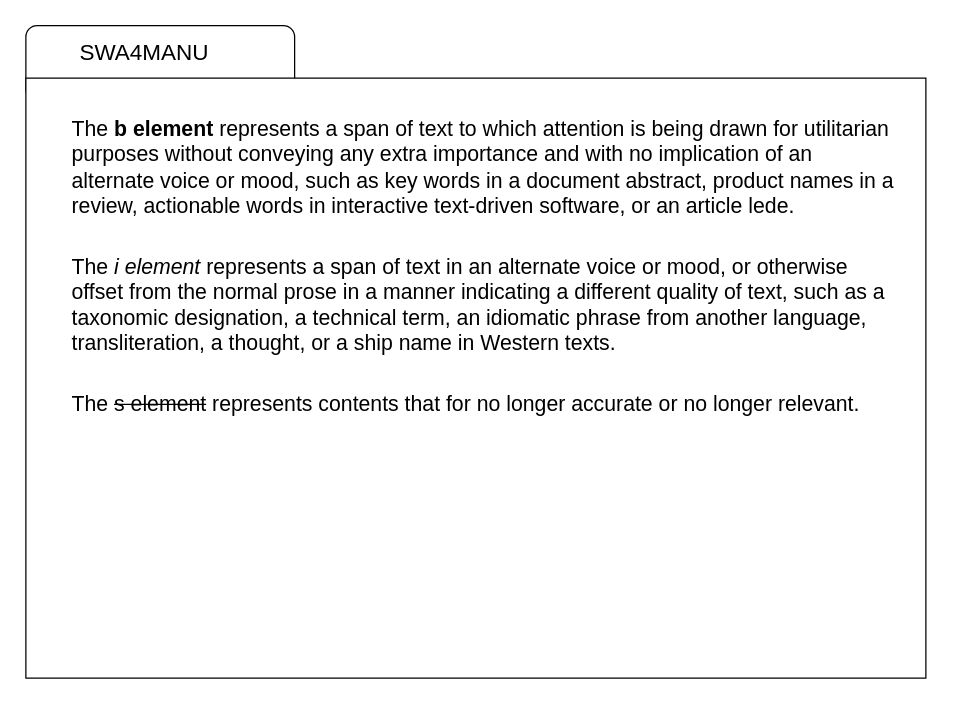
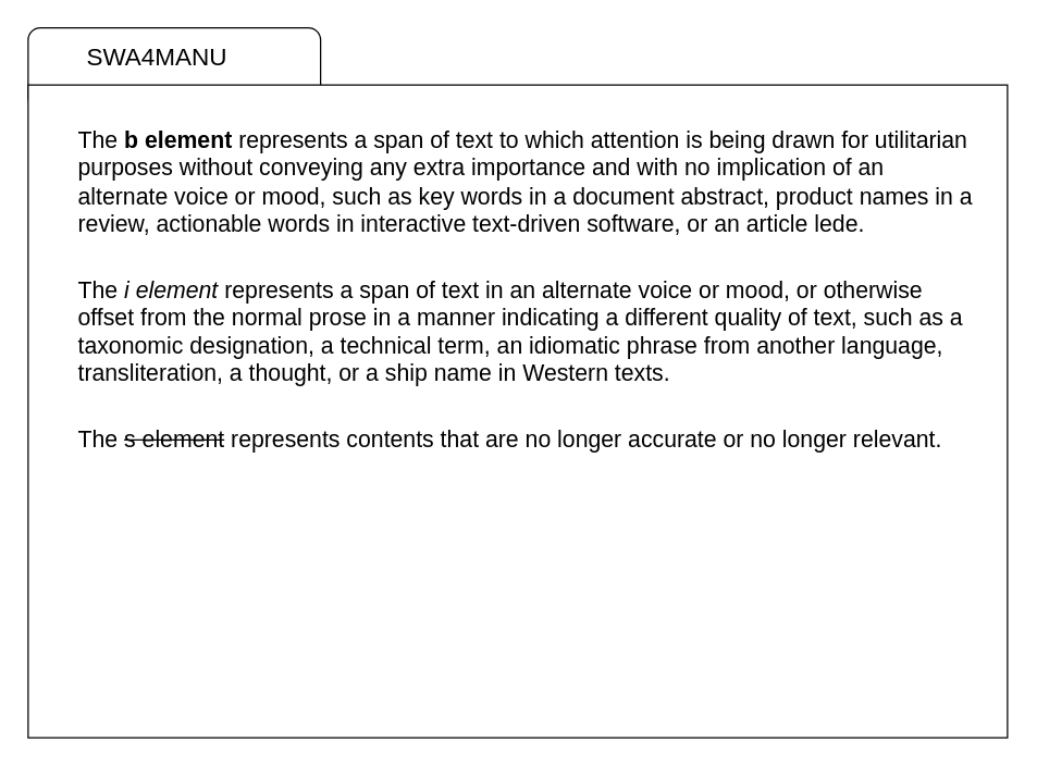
  <mxCell id="0" />
  <mxCell id="1" parent="0" />
  <mxCell id="2" value="" style="group" parent="1" vertex="1" connectable="0"><mxGeometry x="20" y="20" width="720" height="522" as="geometry" /></mxCell>
  <mxCell id="3" value="" style="rounded=1;whiteSpace=wrap;html=1;" parent="2" vertex="1"><mxGeometry width="215" height="60" as="geometry" /></mxCell>
  <mxCell id="4" value="" style="whiteSpace=wrap;html=1;" parent="2" vertex="1"><mxGeometry y="42" width="720" height="480" as="geometry" /></mxCell>
  <mxCell id="5" value="&lt;div style=&quot;font-size: 17px&quot;&gt;The &lt;b&gt;b element&lt;/b&gt; represents a span of text to which attention is being drawn&amp;nbsp;&lt;span style=&quot;font-size: 17px&quot;&gt;for utilitarian purposes without conveying any extra importance and with no&amp;nbsp;&lt;/span&gt;&lt;span style=&quot;font-size: 17px&quot;&gt;implication of an alternate voice or mood, such as key words in a document&amp;nbsp;&lt;/span&gt;&lt;span style=&quot;font-size: 17px&quot;&gt;abstract, product names in a review, actionable words in interactive text-driven&amp;nbsp;&lt;/span&gt;&lt;span style=&quot;font-size: 17px&quot;&gt;software, or an article lede.&lt;/span&gt;&lt;/div&gt;" style="text;html=1;strokeColor=none;fillColor=none;align=left;verticalAlign=top;whiteSpace=wrap;rounded=0;fontSize=17;" parent="2" vertex="1"><mxGeometry x="35" y="67" width="665" height="80" as="geometry" /></mxCell>
  <mxCell id="6" value="SWA4MANU" style="text;html=1;strokeColor=none;fillColor=none;align=center;verticalAlign=middle;whiteSpace=wrap;rounded=0;fontSize=18;" parent="2" vertex="1"><mxGeometry x="75" y="12" width="40" height="20" as="geometry" /></mxCell>
  <mxCell id="7" value="&lt;div style=&quot;font-size: 17px&quot;&gt;&lt;div&gt;The &lt;i&gt;i element&lt;/i&gt; represents a span of text in an alternate voice or mood, or&amp;nbsp;&lt;span&gt;otherwise offset from the normal prose in a manner indicating a different&amp;nbsp;&lt;/span&gt;&lt;span&gt;quality of text, such as a taxonomic designation, a technical term, an&amp;nbsp;&lt;/span&gt;&lt;span&gt;idiomatic phrase from another language, transliteration, a thought, or a&amp;nbsp;&lt;/span&gt;&lt;span&gt;ship name in Western texts.&lt;/span&gt;&lt;/div&gt;&lt;/div&gt;" style="text;html=1;strokeColor=none;fillColor=none;align=left;verticalAlign=top;whiteSpace=wrap;rounded=0;fontSize=17;" vertex="1" parent="2"><mxGeometry x="35" y="177" width="665" height="80" as="geometry" /></mxCell>
- <mxCell id="8" value="&lt;div&gt;The &lt;strike&gt;s element&lt;/strike&gt; represents contents that for no longer accurate or no longer&amp;nbsp;&lt;span&gt;relevant.&lt;/span&gt;&lt;/div&gt;" style="text;html=1;strokeColor=none;fillColor=none;align=left;verticalAlign=top;whiteSpace=wrap;rounded=0;fontSize=17;" vertex="1" parent="2"><mxGeometry x="35" y="287" width="665" height="20" as="geometry" /></mxCell>
+ <mxCell id="8" value="&lt;div&gt;The &lt;strike&gt;s element&lt;/strike&gt; represents contents that are no longer accurate or no longer&amp;nbsp;&lt;span&gt;relevant.&lt;/span&gt;&lt;/div&gt;" style="text;html=1;strokeColor=none;fillColor=none;align=left;verticalAlign=top;whiteSpace=wrap;rounded=0;fontSize=17;" vertex="1" parent="2"><mxGeometry x="35" y="287" width="665" height="20" as="geometry" /></mxCell>
